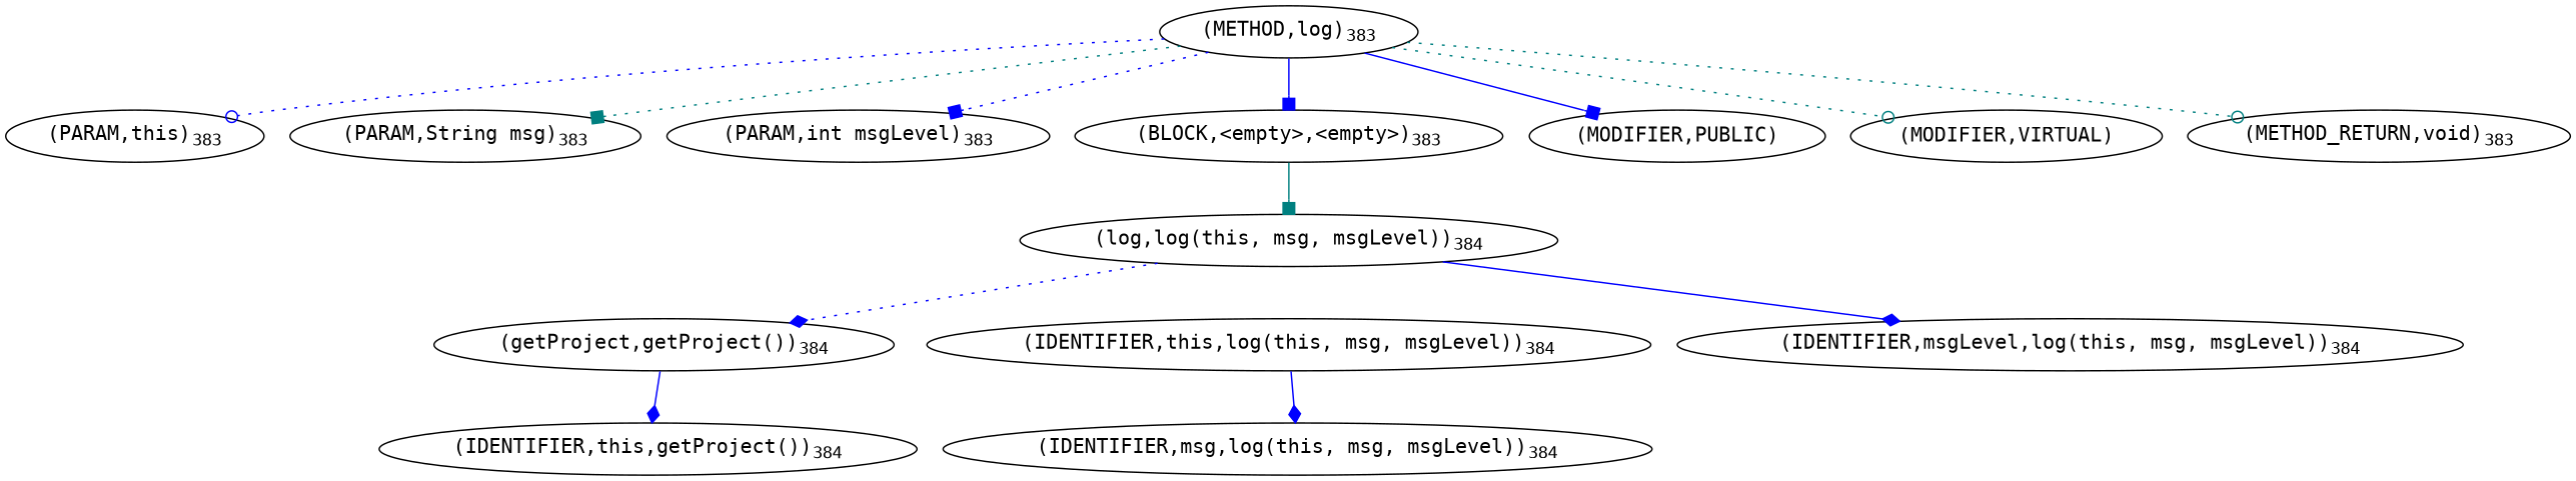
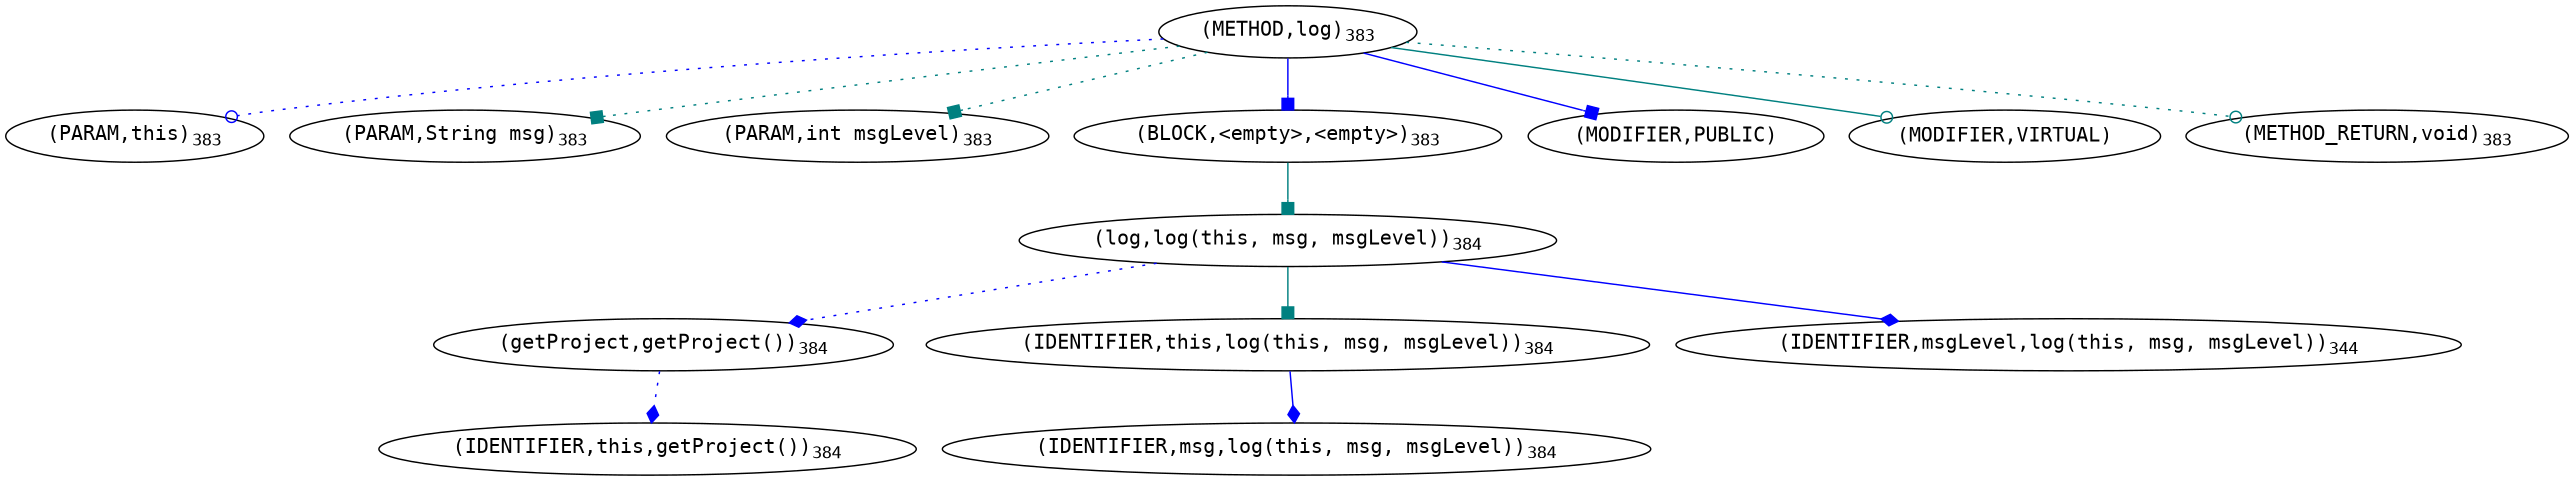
  digraph {
    fontname="DejaVu Sans Mono"
    node [fontname="DejaVu Sans Mono"]
    edge [arrowhead=box color=blue fontname="DejaVu Sans Mono" style=solid]
    n1 [label=<(METHOD,log)<SUB>383</SUB>>]
    n2 [label=<(PARAM,this)<SUB>383</SUB>>]
    n3 [label=<(PARAM,String msg)<SUB>383</SUB>>]
    n4 [label=<(PARAM,int msgLevel)<SUB>383</SUB>>]
    n5 [label=<(BLOCK,&lt;empty&gt;,&lt;empty&gt;)<SUB>383</SUB>>]
    n6 [label=<(MODIFIER,PUBLIC)>]
    n7 [label=<(MODIFIER,VIRTUAL)>]
    n8 [label=<(METHOD_RETURN,void)<SUB>383</SUB>>]
    n9 [label=<(log,log(this, msg, msgLevel))<SUB>384</SUB>>]
    n10 [label=<(getProject,getProject())<SUB>384</SUB>>]
    n11 [label=<(IDENTIFIER,this,log(this, msg, msgLevel))<SUB>384</SUB>>]
-   n12 [label=<(IDENTIFIER,msgLevel,log(this, msg, msgLevel))<SUB>384</SUB>>]
+   n12 [label=<(IDENTIFIER,msgLevel,log(this, msg, msgLevel))<SUB>344</SUB>>]
    n13 [label=<(IDENTIFIER,this,getProject())<SUB>384</SUB>>]
    n14 [label=<(IDENTIFIER,msg,log(this, msg, msgLevel))<SUB>384</SUB>>]
    n1 -> n2 [arrowhead=odot style=dotted]
    n1 -> n3 [color=teal style=dotted]
-   n1 -> n4 [style=dotted]
+   n1 -> n4 [color=teal style=dotted]
    n1 -> n5
    n1 -> n6
-   n1 -> n7 [arrowhead=odot color=teal style=dotted]
+   n1 -> n7 [arrowhead=odot color=teal]
    n1 -> n8 [arrowhead=odot color=teal style=dotted]
    n5 -> n9 [color=teal]
    n9 -> n10 [arrowhead=diamond style=dotted]
+   n9 -> n11 [color=teal]
    n9 -> n12 [arrowhead=diamond]
-   n10 -> n13 [arrowhead=diamond]
+   n10 -> n13 [arrowhead=diamond style=dotted]
    n11 -> n14 [arrowhead=diamond]
  }
